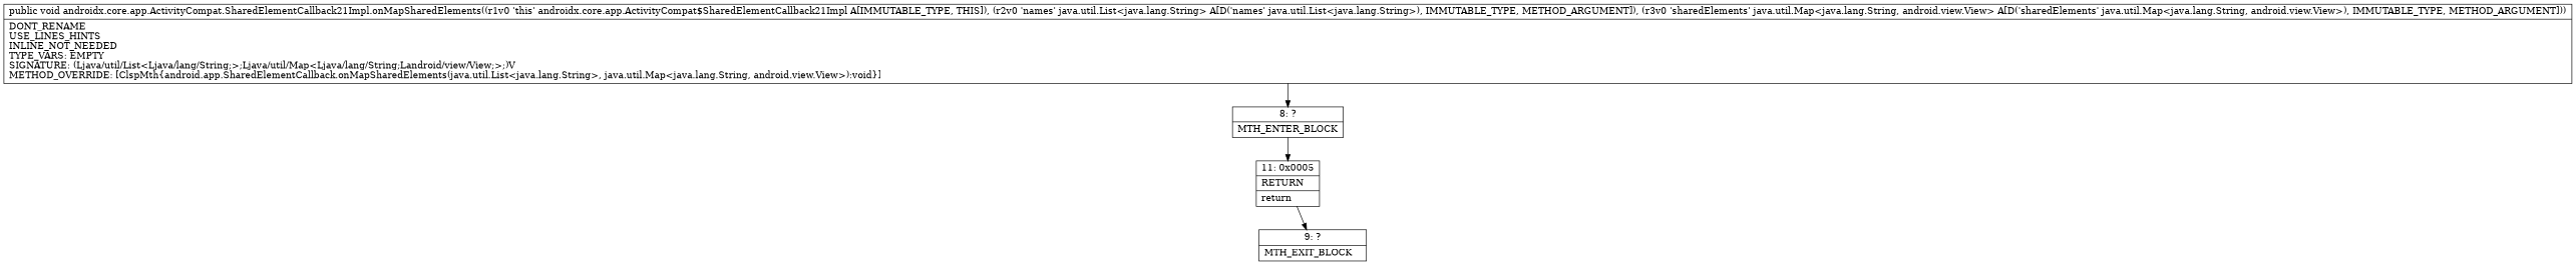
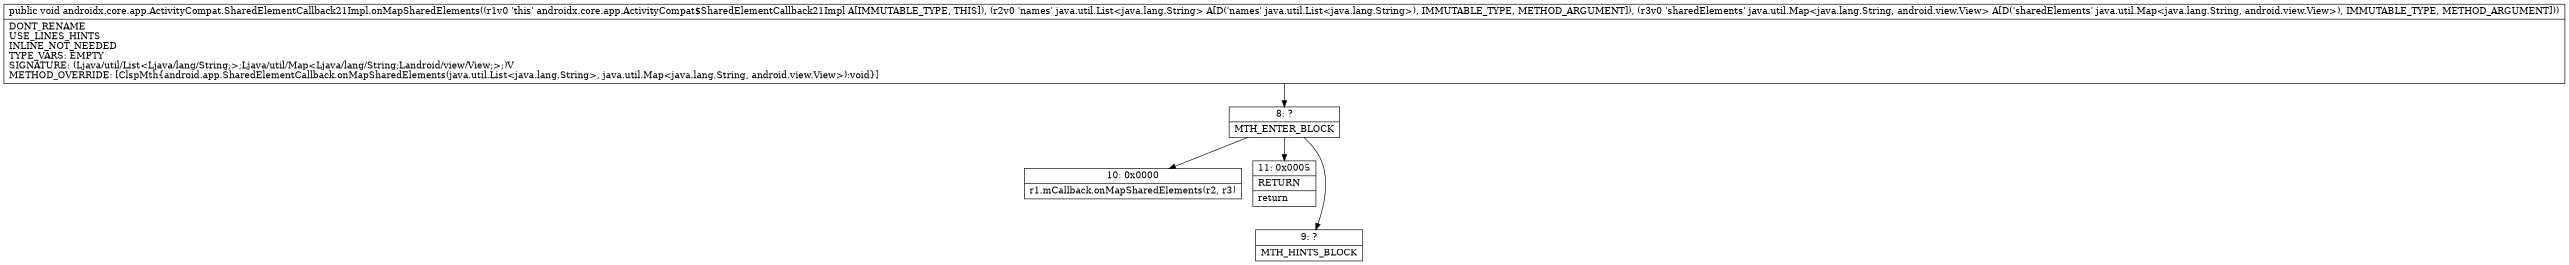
  digraph {
    node [shape=record]
    n1 [label="{8\:\ ?|MTH_ENTER_BLOCK\l}"]
+   n2 [label="{10\:\ 0x0000|r1.mCallback.onMapSharedElements(r2, r3)\l}"]
    n3 [label="{11\:\ 0x0005|RETURN\l|return\l}"]
-   n4 [label="{9\:\ ?|MTH_EXIT_BLOCK\l}"]
+   n4 [label="{9\:\ ?|MTH_HINTS_BLOCK\l}"]
    n5 [label="{public void androidx.core.app.ActivityCompat.SharedElementCallback21Impl.onMapSharedElements((r1v0 'this' androidx.core.app.ActivityCompat$SharedElementCallback21Impl A[IMMUTABLE_TYPE, THIS]), (r2v0 'names' java.util.List\<java.lang.String\> A[D('names' java.util.List\<java.lang.String\>), IMMUTABLE_TYPE, METHOD_ARGUMENT]), (r3v0 'sharedElements' java.util.Map\<java.lang.String, android.view.View\> A[D('sharedElements' java.util.Map\<java.lang.String, android.view.View\>), IMMUTABLE_TYPE, METHOD_ARGUMENT]))  | DONT_RENAME\lUSE_LINES_HINTS\lINLINE_NOT_NEEDED\lTYPE_VARS: EMPTY\lSIGNATURE: (Ljava\/util\/List\<Ljava\/lang\/String;\>;Ljava\/util\/Map\<Ljava\/lang\/String;Landroid\/view\/View;\>;)V\lMETHOD_OVERRIDE: [ClspMth\{android.app.SharedElementCallback.onMapSharedElements(java.util.List\<java.lang.String\>, java.util.Map\<java.lang.String, android.view.View\>):void\}]\l}"]
+   n1 -> n2
    n1 -> n3
-   n3 -> n4
+   n1 -> n4
    n5 -> n1
  }
